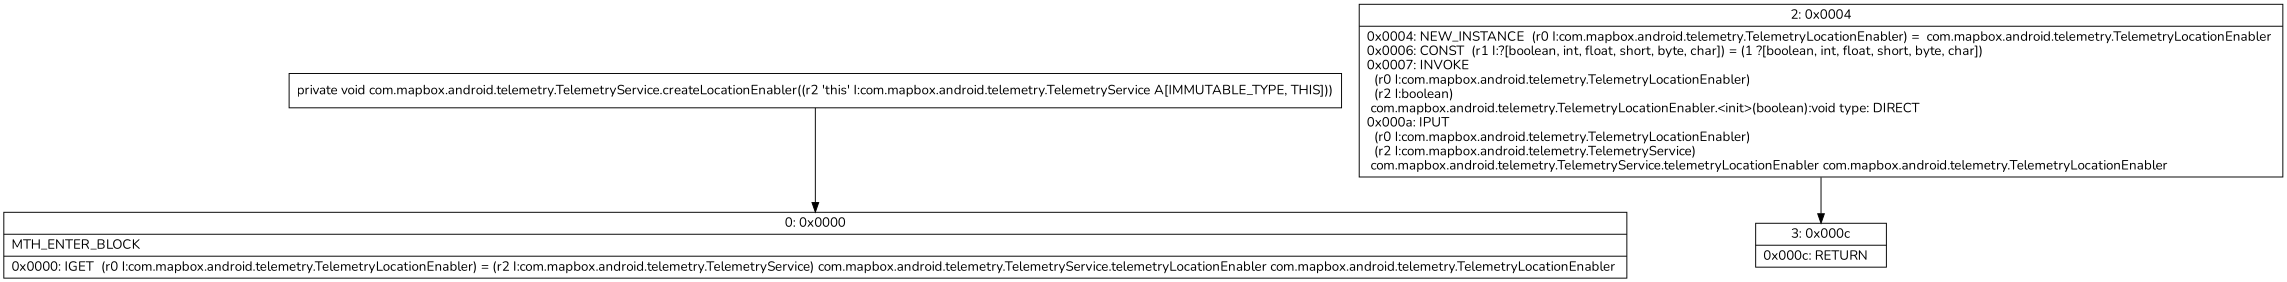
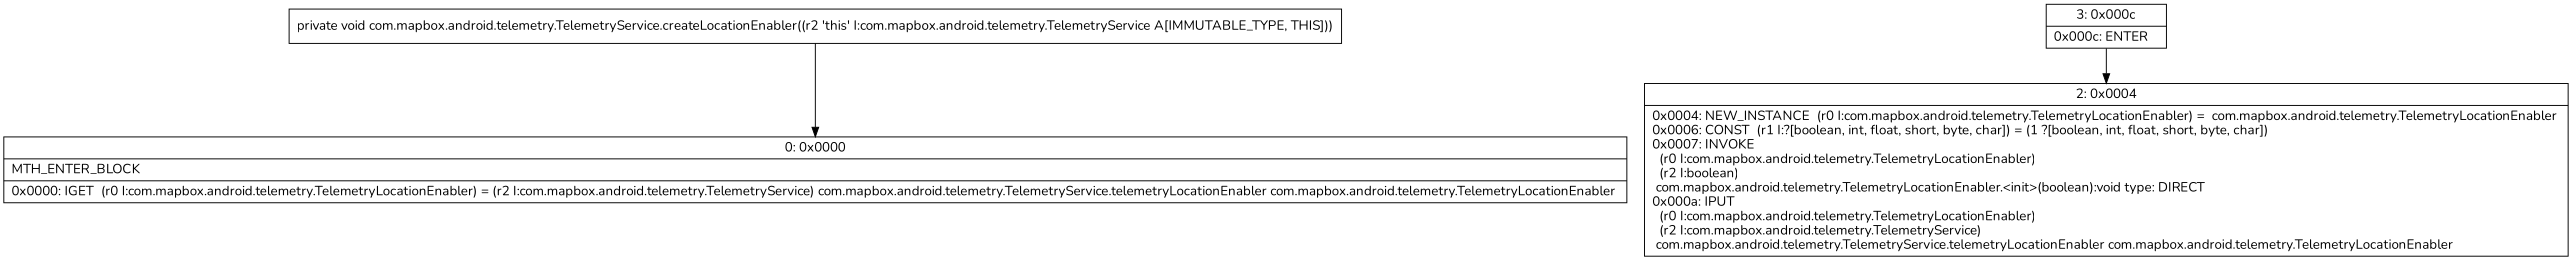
  digraph {
    fontname=Nunito
    node [fontname=Nunito shape=record]
    edge [fontname=Nunito]
    n1 [label="{0\:\ 0x0000|MTH_ENTER_BLOCK\l|0x0000: IGET  (r0 I:com.mapbox.android.telemetry.TelemetryLocationEnabler) = (r2 I:com.mapbox.android.telemetry.TelemetryService) com.mapbox.android.telemetry.TelemetryService.telemetryLocationEnabler com.mapbox.android.telemetry.TelemetryLocationEnabler \l}"]
    n2 [label="{2\:\ 0x0004|0x0004: NEW_INSTANCE  (r0 I:com.mapbox.android.telemetry.TelemetryLocationEnabler) =  com.mapbox.android.telemetry.TelemetryLocationEnabler \l0x0006: CONST  (r1 I:?[boolean, int, float, short, byte, char]) = (1 ?[boolean, int, float, short, byte, char]) \l0x0007: INVOKE  \l  (r0 I:com.mapbox.android.telemetry.TelemetryLocationEnabler)\l  (r2 I:boolean)\l com.mapbox.android.telemetry.TelemetryLocationEnabler.\<init\>(boolean):void type: DIRECT \l0x000a: IPUT  \l  (r0 I:com.mapbox.android.telemetry.TelemetryLocationEnabler)\l  (r2 I:com.mapbox.android.telemetry.TelemetryService)\l com.mapbox.android.telemetry.TelemetryService.telemetryLocationEnabler com.mapbox.android.telemetry.TelemetryLocationEnabler \l}"]
-   n3 [label="{3\:\ 0x000c|0x000c: RETURN   \l}"]
+   n3 [label="{3\:\ 0x000c|0x000c: ENTER   \l}"]
    n4 [label="{private void com.mapbox.android.telemetry.TelemetryService.createLocationEnabler((r2 'this' I:com.mapbox.android.telemetry.TelemetryService A[IMMUTABLE_TYPE, THIS])) }"]
-   n2 -> n3
+   n3 -> n2
    n4 -> n1
  }
